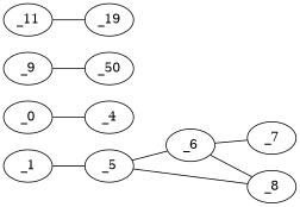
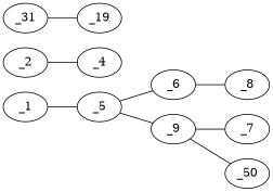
  graph {
    rankdir=LR
    node [charge=0 chem=2 symbol="O  " x=4.866 y=0]
    edge [valence=1]
    _1 [chem=29 symbol="Na " x=2]
    _5 [chem=1 symbol="C  " x=5.7321]
-   _2 [chem=1 symbol="C  " y=0.5 label=_0]
+   _2 [chem=1 symbol="C  " y=0.5]
    _4 [y=1.5]
    _6 [charge=1 chem=4 symbol="N  " x=5.7321 y=-1]
    _9 [chem=1 symbol="C  " x=6.5981 y=0.5]
    _7 [y=-1.5]
    _8 [charge=-1 x=6.5981 y=-1.5]
    n9 [label=_50 x=6.5981 y=1.5]
-   _11 [chem=1 symbol="C  " x=7.4641]
+   _11 [chem=1 symbol="C  " x=7.4641 label=_31]
    n11 [label=_19 x=8.3301 y=0.5]
    _1 -- _5
    _5 -- _6
-   _5 -- _8
+   _5 -- _9
    _2 -- _4
-   _6 -- _7 [valence=2]
+   _9 -- _7 [valence=2]
    _6 -- _8
    _9 -- n9 [valence=2]
    _11 -- n11 [valence=2]
  }
